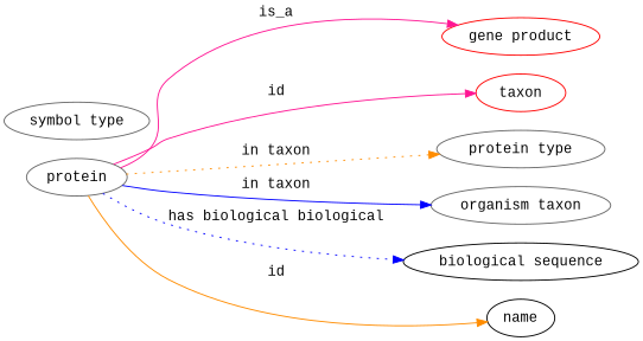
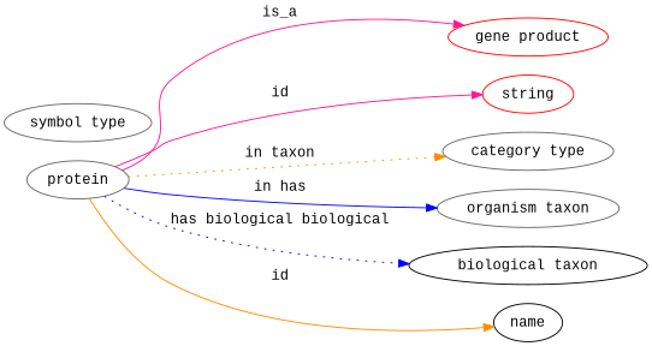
  digraph {
    fontname="Liberation Mono"
    rankdir=LR
    node [color=gray40 fontname="Liberation Mono"]
    edge [color=deeppink fontname="Liberation Mono" style=solid]
    n1 [height=0.5 label=protein width=0.99297]
    "gene product" [color=red height=0.5 width=1.5707]
-   n3 [color=red height=0.5 label=taxon width=0.84854]
-   n4 [height=0.5 label="protein type" width=1.6249]
+   n3 [color=red height=0.5 label=string width=0.84854]
+   n4 [height=0.5 label="category type" width=1.6249]
    n5 [height=0.5 label="organism taxon" width=1.8234]
-   n6 [color=black height=0.5 label="biological sequence" width=2.2387]
+   n6 [color=black height=0.5 label="biological taxon" width=2.2387]
    name [color=black height=0.5 width=0.84854]
    n8 [height=0.5 label="symbol type" width=1.5165]
    n1 -> "gene product" [label=is_a]
    n1 -> n3 [label=id]
    n1 -> n4 [color=darkorange label="in taxon" style=dotted]
-   n1 -> n5 [color=blue label="in taxon"]
+   n1 -> n5 [color=blue label="in has"]
    n1 -> n6 [color=blue label="has biological biological" style=dotted]
    n1 -> name [color=darkorange label=id]
  }
